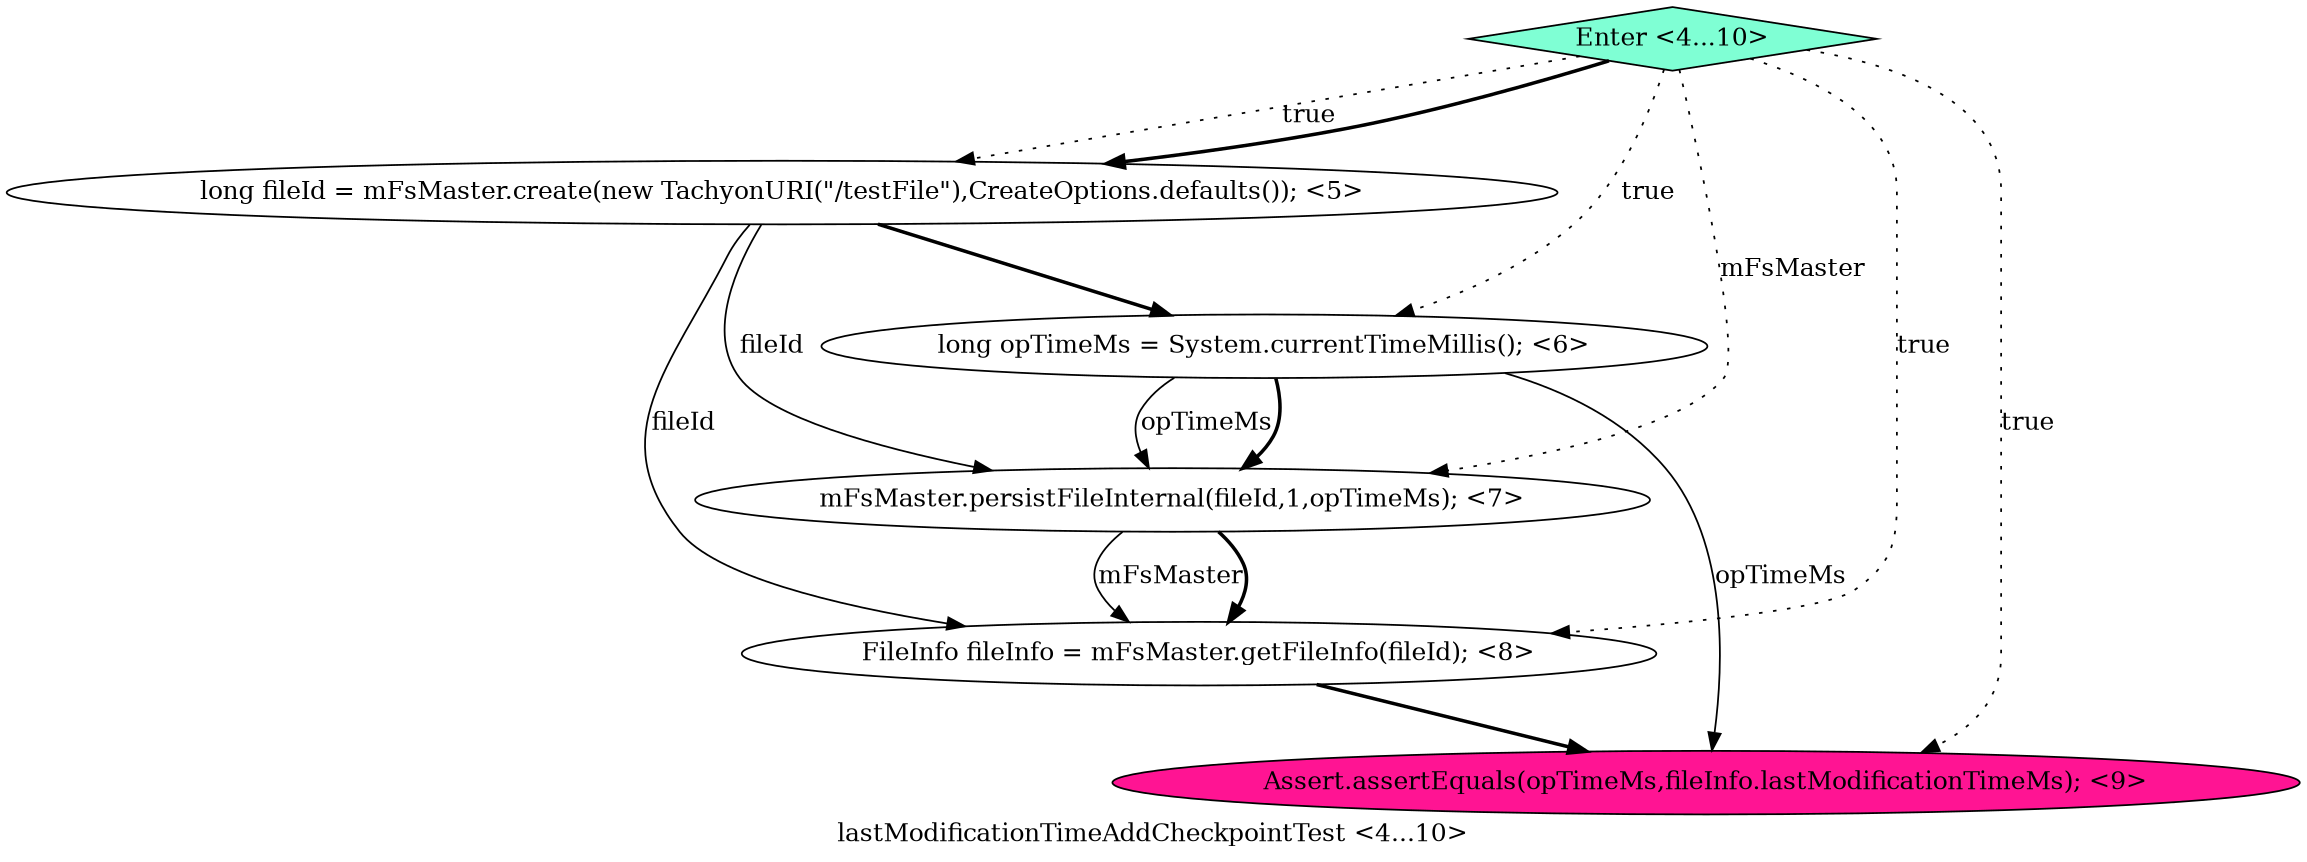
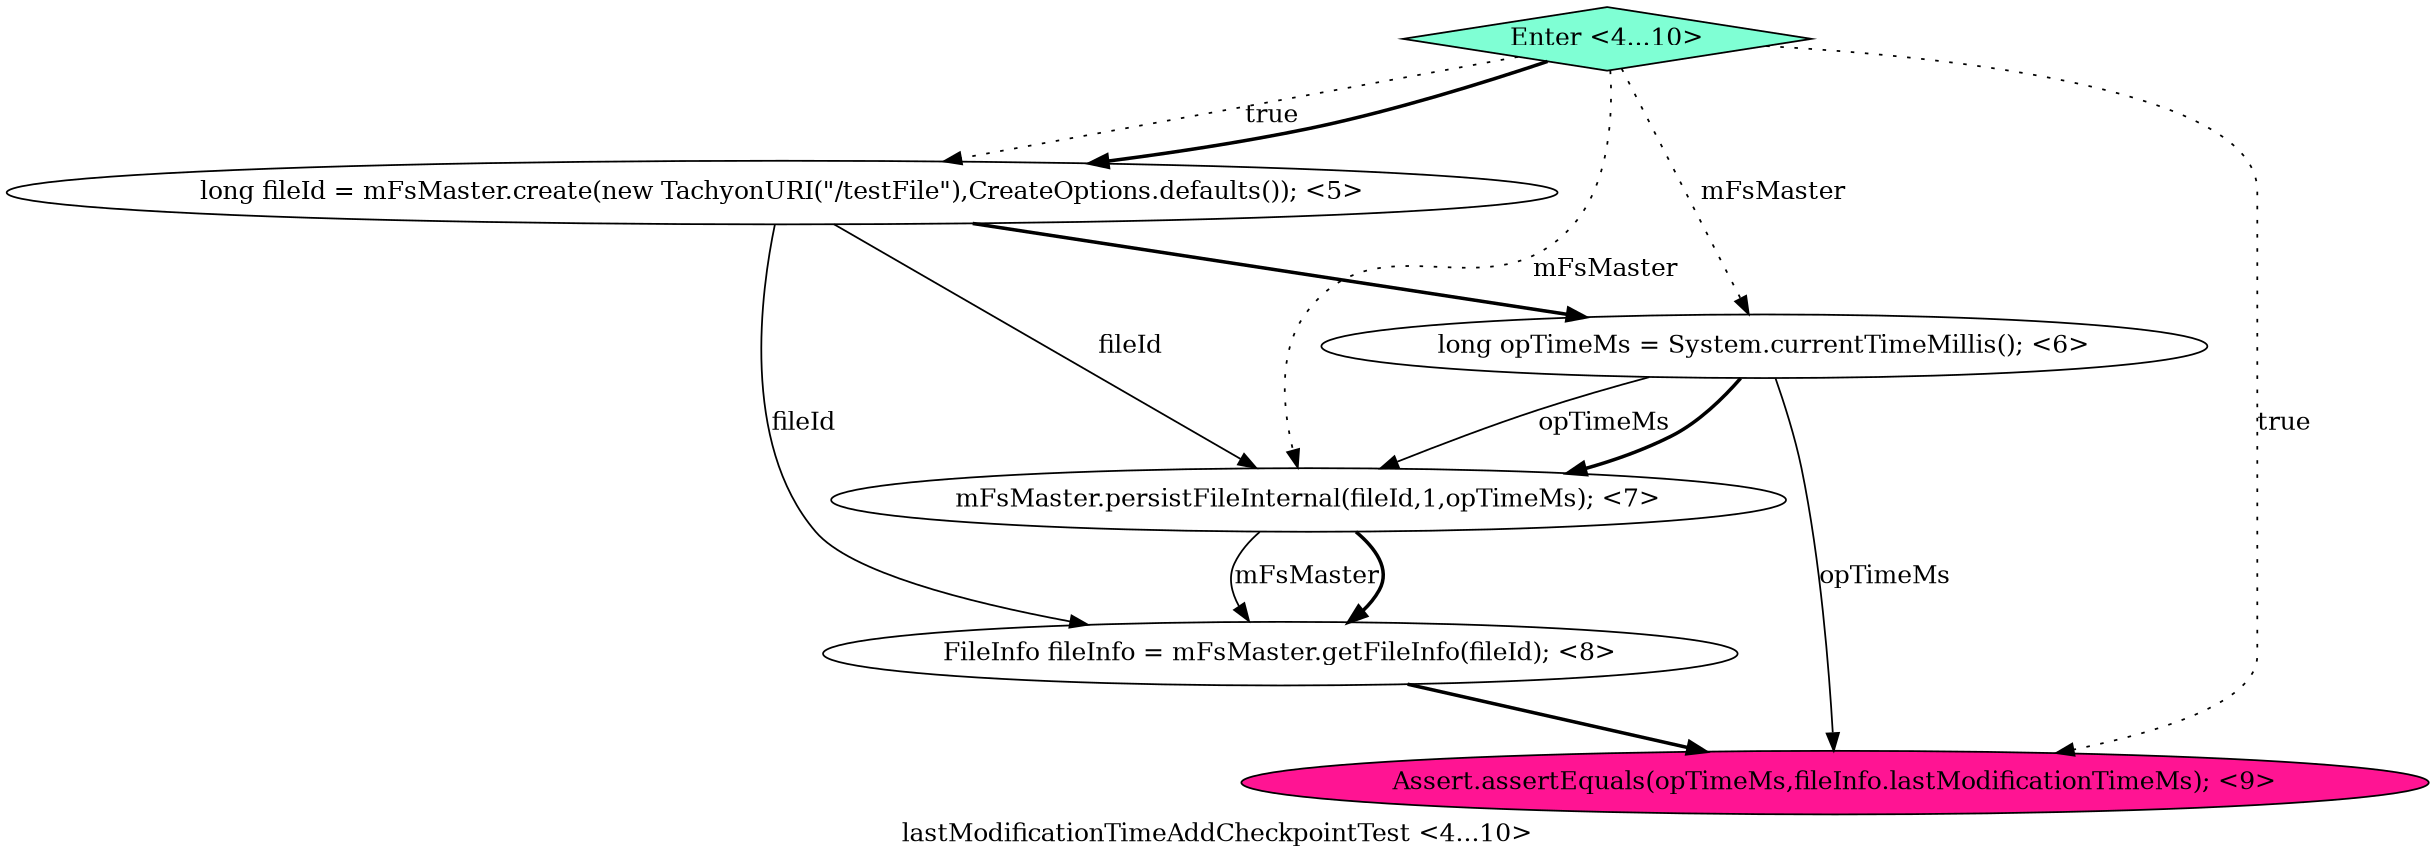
  digraph {
    label="lastModificationTimeAddCheckpointTest <4...10>"
    node [fillcolor=white shape=ellipse style=filled]
    edge [style=solid]
    n1 [label="mFsMaster.persistFileInternal(fileId,1,opTimeMs); <7>"]
    n2 [label="FileInfo fileInfo = mFsMaster.getFileInfo(fileId); <8>"]
    n3 [fillcolor=deeppink label="Assert.assertEquals(opTimeMs,fileInfo.lastModificationTimeMs); <9>"]
    n4 [label="long opTimeMs = System.currentTimeMillis(); <6>"]
    n5 [label="long fileId = mFsMaster.create(new TachyonURI(\"/testFile\"),CreateOptions.defaults()); <5>"]
    n6 [fillcolor=aquamarine label="Enter <4...10>" shape=diamond]
    n1 -> n2 [label=mFsMaster]
    n1 -> n2 [style=bold]
    n2 -> n3 [style=bold]
    n4 -> n1 [label=opTimeMs]
    n4 -> n1 [style=bold]
    n4 -> n3 [label=opTimeMs]
    n5 -> n1 [label=fileId]
    n5 -> n2 [label=fileId]
    n5 -> n4 [style=bold]
    n6 -> n1 [label=mFsMaster style=dotted]
-   n6 -> n2 [label=true style=dotted]
    n6 -> n3 [label=true style=dotted]
-   n6 -> n4 [label=true style=dotted]
+   n6 -> n4 [label=mFsMaster style=dotted]
    n6 -> n5 [label=true style=dotted]
    n6 -> n5 [style=bold]
  }
